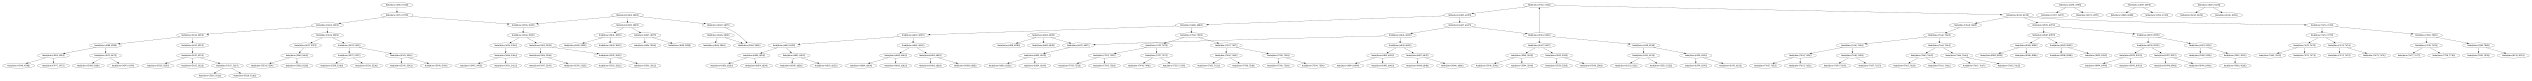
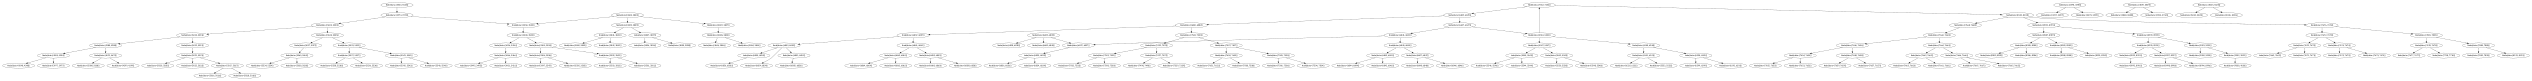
  digraph {
    fontname="IBM Plex Sans"
    node [fontname="IBM Plex Sans"]
    edge [fontname="IBM Plex Sans"]
    n1 [label="Node{data=[5543, 5543]}"]
    n2 [label="Node{data=[3974, 3974]}"]
    n3 [label="Node{data=[3550, 3550]}"]
    n4 [label="Node{data=[5023, 5023]}"]
    n5 [label="Node{data=[7652, 7652]}"]
    n6 [label="Node{data=[6849, 6849]}"]
    n7 [label="Node{data=[8132, 8132]}"]
    n8 [label="Node{data=[3500, 3500]}"]
    n9 [label="Node{data=[5015, 5015]}"]
    n10 [label="Node{data=[5535, 5535]}"]
    n11 [label="Node{data=[3496, 3496]}"]
    n12 [label="Node{data=[3504, 3504]}"]
    n13 [label="Node{data=[3843, 3843]}"]
    n14 [label="Node{data=[3839, 3839]}"]
    n15 [label="Node{data=[3847, 3847]}"]
    n16 [label="Node{data=[3466, 3466]}"]
    n17 [label="Node{data=[3502, 3502]}"]
    n18 [label="Node{data=[3506, 3506]}"]
    n19 [label="Node{data=[3421, 3421]}"]
    n20 [label="Node{data=[3495, 3495]}"]
    n21 [label="Node{data=[3498, 3498]}"]
    n22 [label="Node{data=[3497, 3497]}"]
    n23 [label="Node{data=[3499, 3499]}"]
    n24 [label="Node{data=[3501, 3501]}"]
    n25 [label="Node{data=[3503, 3503]}"]
    n26 [label="Node{data=[3505, 3505]}"]
    n27 [label="Node{data=[3547, 3547]}"]
    n28 [label="Node{data=[3837, 3837]}"]
    n29 [label="Node{data=[3841, 3841]}"]
    n30 [label="Node{data=[3845, 3845]}"]
    n31 [label="Node{data=[3836, 3836]}"]
    n32 [label="Node{data=[3838, 3838]}"]
    n33 [label="Node{data=[3840, 3840]}"]
    n34 [label="Node{data=[3842, 3842]}"]
    n35 [label="Node{data=[3844, 3844]}"]
    n36 [label="Node{data=[3846, 3846]}"]
    n37 [label="Node{data=[3849, 3849]}"]
    n38 [label="Node{data=[3848, 3848]}"]
    n39 [label="Node{data=[3914, 3914]}"]
    n40 [label="Node{data=[4288, 4288]}"]
    n41 [label="Node{data=[5019, 5019]}"]
    n42 [label="Node{data=[5027, 5027]}"]
    n43 [label="Node{data=[5539, 5539]}"]
    n44 [label="Node{data=[4004, 4004]}"]
    n45 [label="Node{data=[4670, 4670]}"]
    n46 [label="Node{data=[5021, 5021]}"]
    n47 [label="Node{data=[3977, 3977]}"]
    n48 [label="Node{data=[4248, 4248]}"]
    n49 [label="Node{data=[4299, 4299]}"]
    n50 [label="Node{data=[5008, 5008]}"]
    n51 [label="Node{data=[5017, 5017]}"]
    n52 [label="Node{data=[5016, 5016]}"]
    n53 [label="Node{data=[5018, 5018]}"]
    n54 [label="Node{data=[5020, 5020]}"]
    n55 [label="Node{data=[5022, 5022]}"]
    n56 [label="Node{data=[5065, 5065]}"]
    n57 [label="Node{data=[5537, 5537]}"]
    n58 [label="Node{data=[5541, 5541]}"]
    n59 [label="Node{data=[5025, 5025]}"]
    n60 [label="Node{data=[5024, 5024]}"]
    n61 [label="Node{data=[5026, 5026]}"]
    n62 [label="Node{data=[5028, 5028]}"]
    n63 [label="Node{data=[5534, 5534]}"]
    n64 [label="Node{data=[5536, 5536]}"]
    n65 [label="Node{data=[5538, 5538]}"]
    n66 [label="Node{data=[5540, 5540]}"]
    n67 [label="Node{data=[5542, 5542]}"]
    n68 [label="Node{data=[6607, 6607]}"]
    n69 [label="Node{data=[6882, 6882]}"]
    n70 [label="Node{data=[7668, 7668]}"]
    n71 [label="Node{data=[8991, 8991]}"]
    n72 [label="Node{data=[7676, 7676]}"]
    n73 [label="Node{data=[5551, 5551]}"]
    n74 [label="Node{data=[6841, 6841]}"]
    n75 [label="Node{data=[6857, 6857]}"]
    n76 [label="Node{data=[7503, 7503]}"]
    n77 [label="Node{data=[5547, 5547]}"]
    n78 [label="Node{data=[6248, 6248]}"]
    n79 [label="Node{data=[6837, 6837]}"]
    n80 [label="Node{data=[6845, 6845]}"]
    n81 [label="Node{data=[5545, 5545]}"]
    n82 [label="Node{data=[5549, 5549]}"]
    n83 [label="Node{data=[6141, 6141]}"]
    n84 [label="Node{data=[6305, 6305]}"]
    n85 [label="Node{data=[5544, 5544]}"]
    n86 [label="Node{data=[5546, 5546]}"]
    n87 [label="Node{data=[5548, 5548]}"]
    n88 [label="Node{data=[5550, 5550]}"]
    n89 [label="Node{data=[5552, 5552]}"]
    n90 [label="Node{data=[6232, 6232]}"]
    n91 [label="Node{data=[6292, 6292]}"]
    n92 [label="Node{data=[6599, 6599]}"]
    n93 [label="Node{data=[6835, 6835]}"]
    n94 [label="Node{data=[6843, 6843]}"]
    n95 [label="Node{data=[6847, 6847]}"]
    n96 [label="Node{data=[6834, 6834]}"]
    n97 [label="Node{data=[6836, 6836]}"]
    n98 [label="Node{data=[6839, 6839]}"]
    n99 [label="Node{data=[6838, 6838]}"]
    n100 [label="Node{data=[6840, 6840]}"]
    n101 [label="Node{data=[6842, 6842]}"]
    n102 [label="Node{data=[6844, 6844]}"]
    n103 [label="Node{data=[6846, 6846]}"]
    n104 [label="Node{data=[6848, 6848]}"]
    n105 [label="Node{data=[6853, 6853]}"]
    n106 [label="Node{data=[6861, 6861]}"]
    n107 [label="Node{data=[7499, 7499]}"]
    n108 [label="Node{data=[7507, 7507]}"]
    n109 [label="Node{data=[6851, 6851]}"]
    n110 [label="Node{data=[6855, 6855]}"]
    n111 [label="Node{data=[6859, 6859]}"]
    n112 [label="Node{data=[6863, 6863]}"]
    n113 [label="Node{data=[6850, 6850]}"]
-   n114 [label="Node{data=[6852, 6852]}"]
    n115 [label="Node{data=[6854, 6854]}"]
    n116 [label="Node{data=[6856, 6856]}"]
    n117 [label="Node{data=[6858, 6858]}"]
    n118 [label="Node{data=[6860, 6860]}"]
    n119 [label="Node{data=[6862, 6862]}"]
    n120 [label="Node{data=[6864, 6864]}"]
    n121 [label="Node{data=[7497, 7497]}"]
    n122 [label="Node{data=[7501, 7501]}"]
    n123 [label="Node{data=[7505, 7505]}"]
    n124 [label="Node{data=[7650, 7650]}"]
    n125 [label="Node{data=[7329, 7329]}"]
    n126 [label="Node{data=[7498, 7498]}"]
    n127 [label="Node{data=[7500, 7500]}"]
    n128 [label="Node{data=[7502, 7502]}"]
    n129 [label="Node{data=[7504, 7504]}"]
    n130 [label="Node{data=[7506, 7506]}"]
    n131 [label="Node{data=[7508, 7508]}"]
    n132 [label="Node{data=[7651, 7651]}"]
    n133 [label="Node{data=[7660, 7660]}"]
    n134 [label="Node{data=[8987, 8987]}"]
    n135 [label="Node{data=[8999, 8999]}"]
    n136 [label="Node{data=[7656, 7656]}"]
    n137 [label="Node{data=[7664, 7664]}"]
    n138 [label="Node{data=[7672, 7672]}"]
    n139 [label="Node{data=[7801, 7801]}"]
    n140 [label="Node{data=[7654, 7654]}"]
    n141 [label="Node{data=[7658, 7658]}"]
    n142 [label="Node{data=[7662, 7662]}"]
    n143 [label="Node{data=[7666, 7666]}"]
    n144 [label="Node{data=[7653, 7653]}"]
    n145 [label="Node{data=[7655, 7655]}"]
    n146 [label="Node{data=[7657, 7657]}"]
    n147 [label="Node{data=[7659, 7659]}"]
    n148 [label="Node{data=[7661, 7661]}"]
    n149 [label="Node{data=[7663, 7663]}"]
    n150 [label="Node{data=[7665, 7665]}"]
    n151 [label="Node{data=[7667, 7667]}"]
    n152 [label="Node{data=[7670, 7670]}"]
    n153 [label="Node{data=[7674, 7674]}"]
    n154 [label="Node{data=[7678, 7678]}"]
    n155 [label="Node{data=[7885, 7885]}"]
    n156 [label="Node{data=[7669, 7669]}"]
    n157 [label="Node{data=[7671, 7671]}"]
    n158 [label="Node{data=[7673, 7673]}"]
    n159 [label="Node{data=[7675, 7675]}"]
    n160 [label="Node{data=[7677, 7677]}"]
    n161 [label="Node{data=[7718, 7718]}"]
    n162 [label="Node{data=[7830, 7830]}"]
    n163 [label="Node{data=[8123, 8123]}"]
    n164 [label="Node{data=[8985, 8985]}"]
    n165 [label="Node{data=[8989, 8989]}"]
    n166 [label="Node{data=[8995, 8995]}"]
    n167 [label="Node{data=[9001, 9001]}"]
    n168 [label="Node{data=[8982, 8982]}"]
    n169 [label="Node{data=[8986, 8986]}"]
    n170 [label="Node{data=[8988, 8988]}"]
    n171 [label="Node{data=[8990, 8990]}"]
    n172 [label="Node{data=[8993, 8993]}"]
    n173 [label="Node{data=[8997, 8997]}"]
    n174 [label="Node{data=[9000, 9000]}"]
    n175 [label="Node{data=[9002, 9002]}"]
    n176 [label="Node{data=[8992, 8992]}"]
-   n177 [label="Node{data=[8994, 8994]}"]
    n178 [label="Node{data=[8996, 8996]}"]
    n179 [label="Node{data=[8998, 8998]}"]
    n180 [label="Node{data=[9038, 9038]}"]
    n1 -> n2
    n2 -> n3
    n2 -> n4
    n3 -> n8
    n4 -> n9
    n4 -> n10
    n5 -> n6
    n5 -> n7
    n6 -> n68
    n6 -> n69
    n7 -> n70
    n7 -> n71
    n7 -> n72
    n8 -> n11
    n8 -> n12
    n9 -> n40
    n9 -> n41
    n10 -> n42
    n10 -> n43
    n11 -> n16
    n12 -> n17
    n12 -> n18
    n13 -> n3
    n13 -> n14
    n13 -> n15
    n14 -> n28
    n14 -> n29
-   n15 -> n35
+   n15 -> n30
    n16 -> n19
    n16 -> n20
    n17 -> n24
    n17 -> n25
    n18 -> n26
    n18 -> n27
    n21 -> n22
    n21 -> n23
    n28 -> n31
    n28 -> n32
    n29 -> n33
    n29 -> n34
    n30 -> n35
    n30 -> n36
    n37 -> n38
    n37 -> n39
    n40 -> n44
    n40 -> n45
    n41 -> n46
    n42 -> n56
    n43 -> n57
    n43 -> n58
    n44 -> n47
    n44 -> n48
    n45 -> n49
    n45 -> n50
    n46 -> n51
    n46 -> n54
    n46 -> n55
    n51 -> n52
    n51 -> n53
    n56 -> n62
    n56 -> n63
    n57 -> n64
    n57 -> n65
    n58 -> n66
    n58 -> n67
    n59 -> n60
    n59 -> n61
    n68 -> n73
    n68 -> n74
    n69 -> n75
    n69 -> n76
    n70 -> n133
    n71 -> n134
    n71 -> n135
    n72 -> n138
    n72 -> n139
    n73 -> n5
    n73 -> n77
    n73 -> n78
    n74 -> n79
    n74 -> n80
    n75 -> n105
    n75 -> n106
    n76 -> n107
    n76 -> n108
    n77 -> n81
    n77 -> n82
    n78 -> n83
    n78 -> n84
    n79 -> n93
    n80 -> n94
    n80 -> n95
    n81 -> n85
    n81 -> n86
    n82 -> n87
    n82 -> n88
    n83 -> n89
    n83 -> n90
    n84 -> n91
    n84 -> n92
    n93 -> n96
    n93 -> n97
    n94 -> n101
    n94 -> n102
    n95 -> n103
    n95 -> n104
    n98 -> n79
    n98 -> n99
    n98 -> n100
    n105 -> n109
    n105 -> n110
    n106 -> n111
    n106 -> n112
    n107 -> n121
    n107 -> n122
    n108 -> n123
    n108 -> n124
    n109 -> n113
-   n109 -> n114
-   n110 -> n115
+   n105 -> n115
    n110 -> n116
    n111 -> n117
    n111 -> n118
    n112 -> n119
    n112 -> n120
    n121 -> n125
    n121 -> n126
    n122 -> n127
    n122 -> n128
    n123 -> n129
    n123 -> n130
    n124 -> n131
    n124 -> n132
    n133 -> n136
    n133 -> n137
    n134 -> n164
    n134 -> n165
    n135 -> n166
    n135 -> n167
    n136 -> n140
    n136 -> n141
    n137 -> n142
    n137 -> n143
    n138 -> n152
    n138 -> n153
    n139 -> n154
    n139 -> n155
    n140 -> n144
    n140 -> n145
    n141 -> n146
    n141 -> n147
    n142 -> n148
    n142 -> n149
    n143 -> n150
    n143 -> n151
    n152 -> n156
    n152 -> n157
    n153 -> n158
    n153 -> n159
    n154 -> n160
    n154 -> n161
    n155 -> n162
    n155 -> n163
    n164 -> n168
    n164 -> n169
    n165 -> n170
    n165 -> n171
    n166 -> n172
    n166 -> n173
    n167 -> n174
    n167 -> n175
    n172 -> n176
-   n172 -> n177
    n173 -> n178
    n173 -> n179
    n175 -> n180
  }
